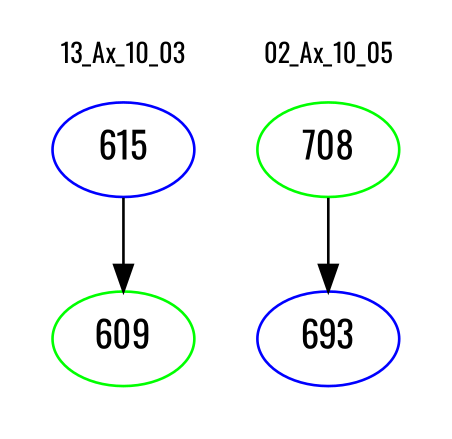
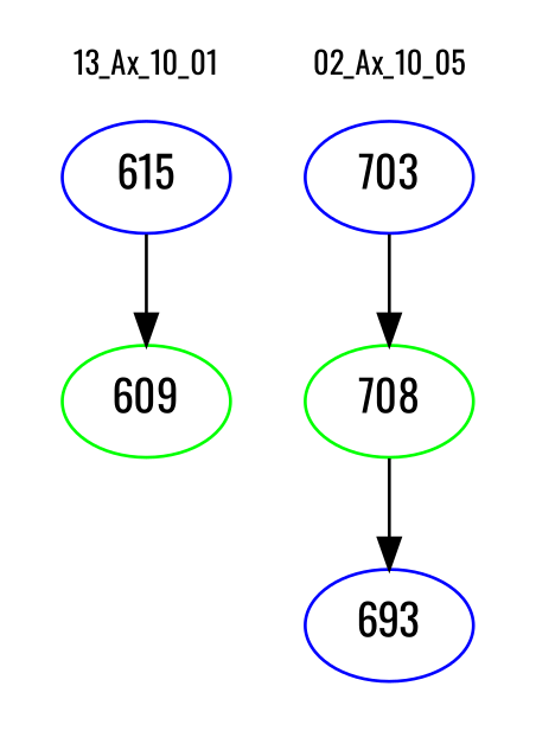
  digraph {
    fontname=Oswald
    node [color=blue fontname=Oswald]
    edge [color=black fontname=Oswald]
    n1 [label=615]
    n2 [color=green label=609]
+   n3 [label=703]
    n4 [label=693]
    n5 [color=green label=708]
    subgraph cluster_1 {
      color=white
      fontsize=10
-     label="13_Ax_10_03"
+     label="13_Ax_10_01"
      n1
      n2
    }
    subgraph cluster_2 {
      color=white
      fontsize=10
      label="02_Ax_10_05"
+     n3
      n4
      n5
    }
    n1 -> n2
+   n3 -> n5
    n5 -> n4
  }
